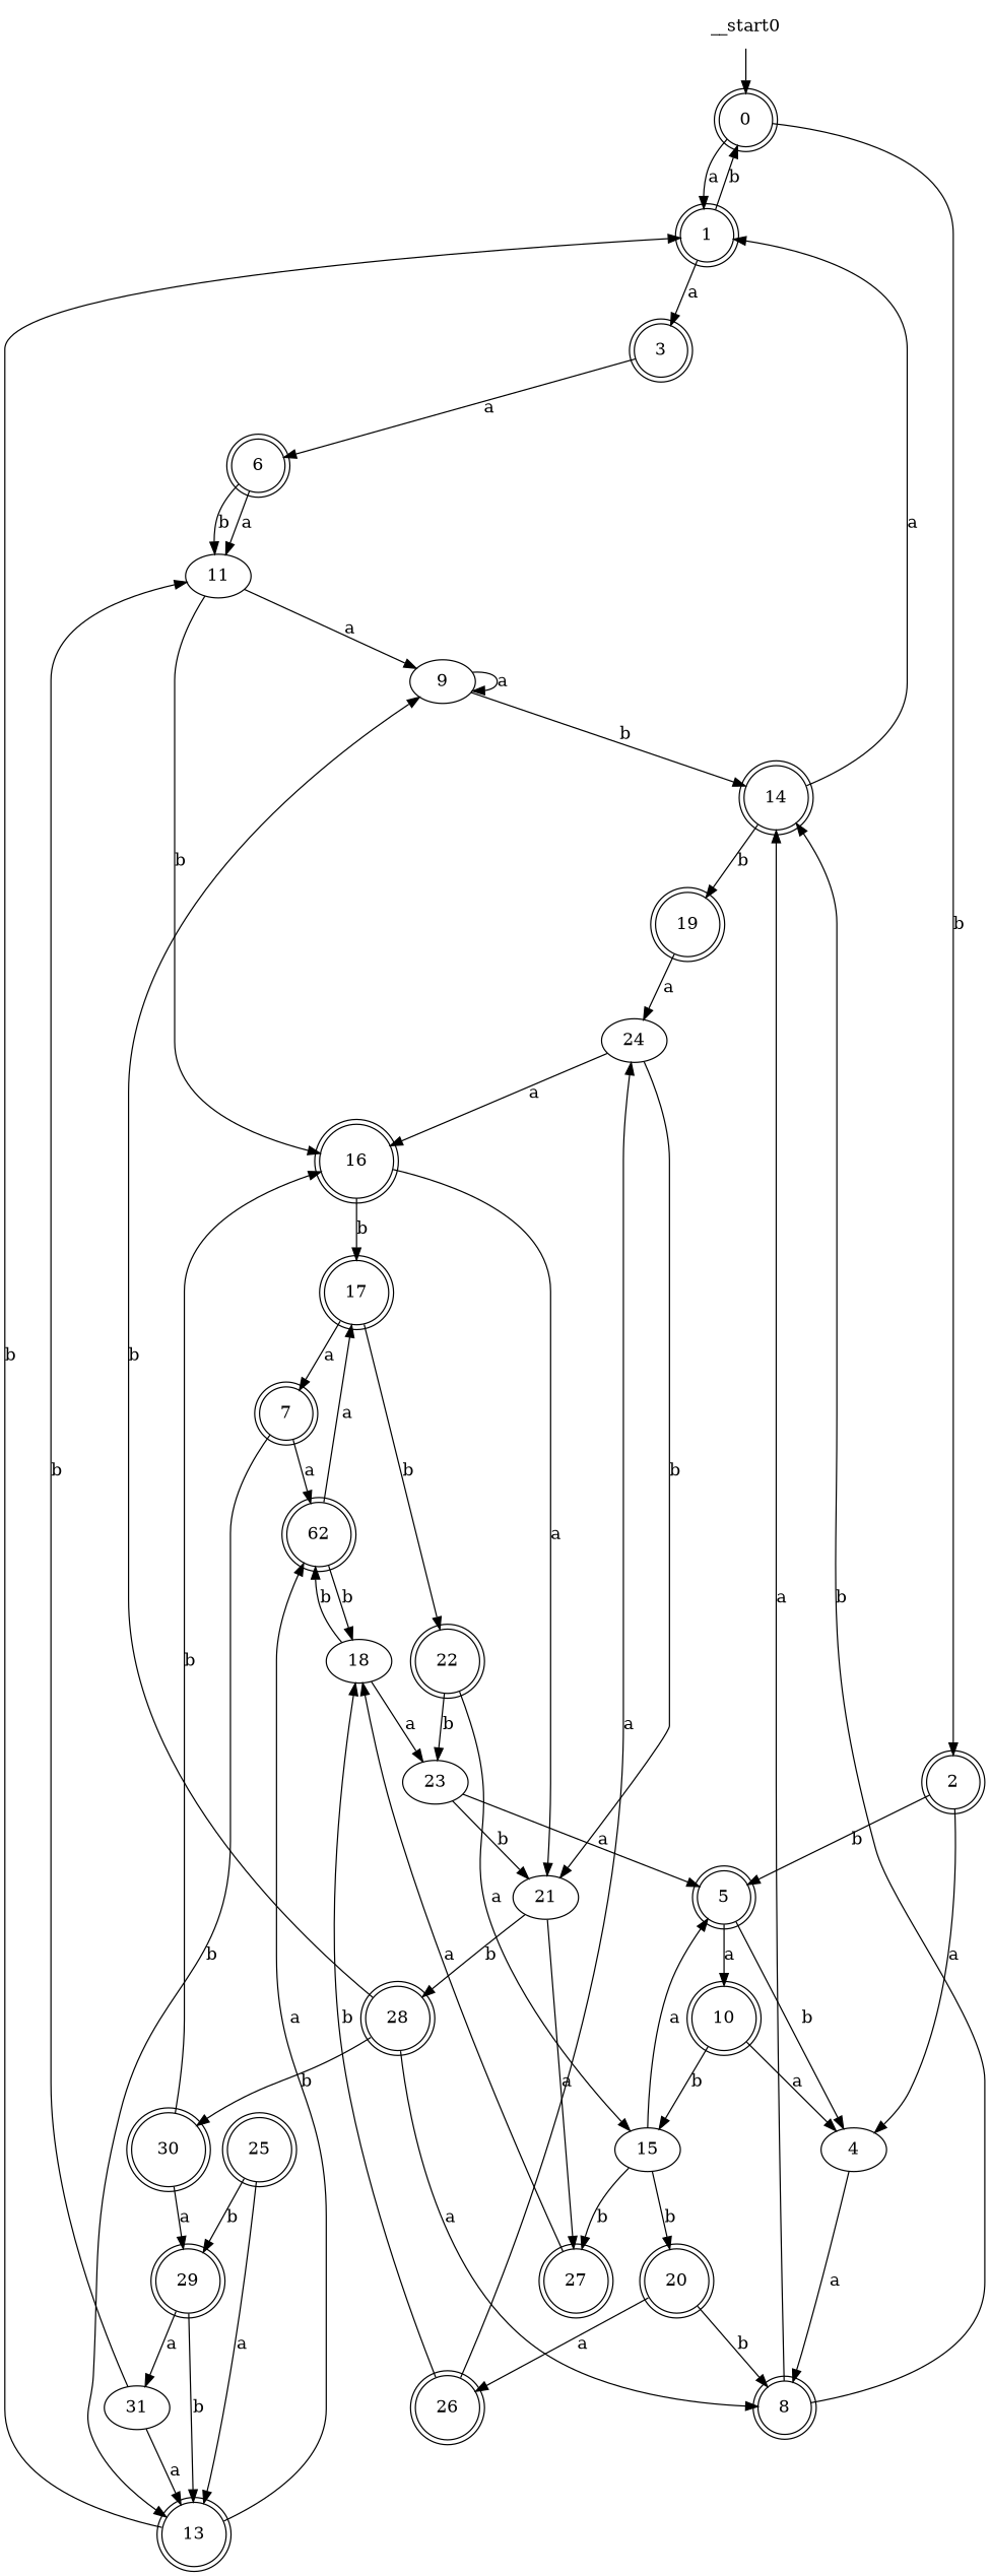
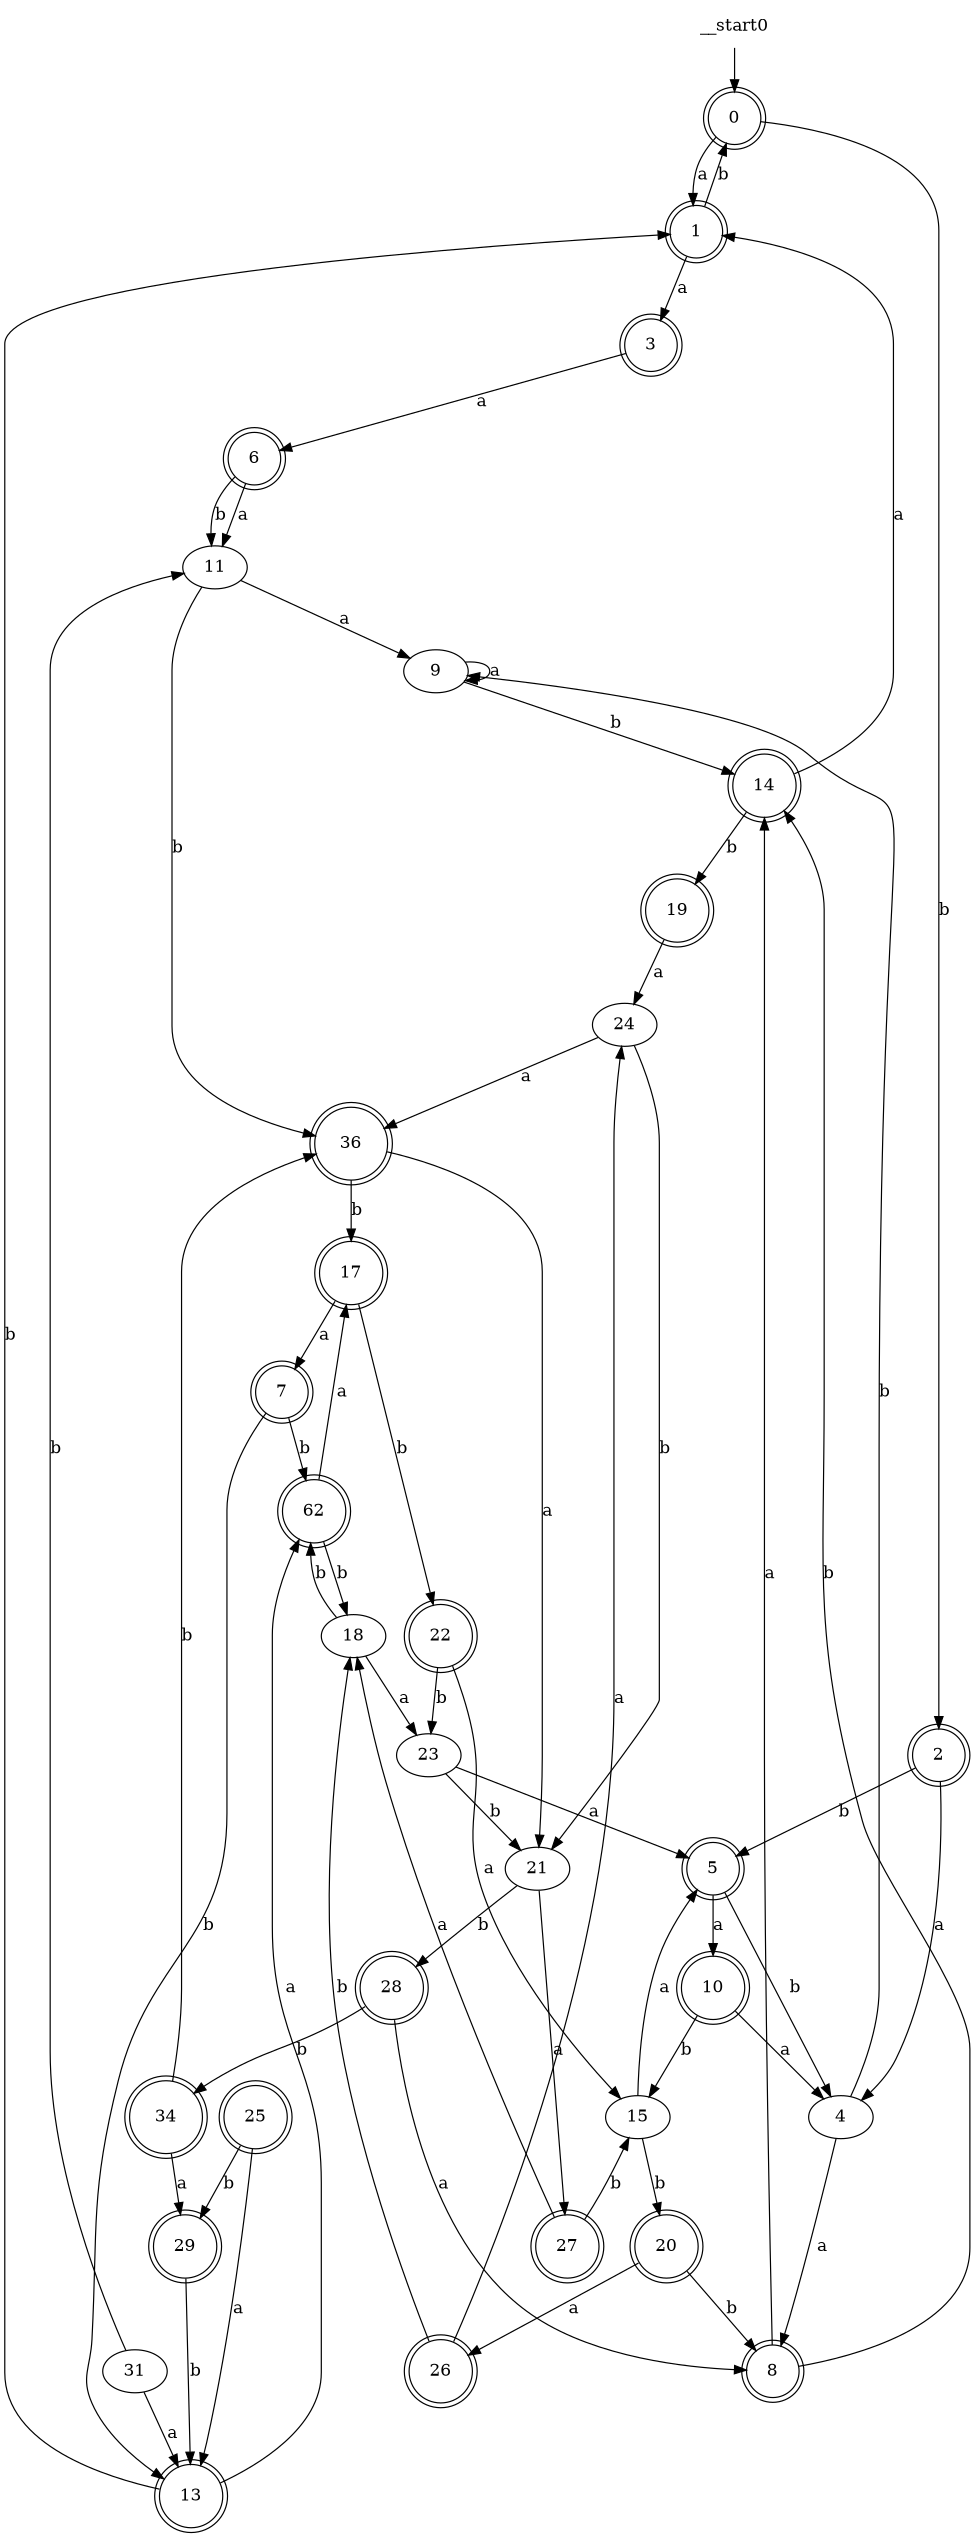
  digraph {
    node [shape=doublecircle]
    __start0 [shape=none]
    0
    1
    2
    3
    4 [shape=""]
    5
    6
    8
    9 [shape=""]
    10
    11 [shape=""]
    n13 [label=62]
    7
    13
    14
    15 [shape=""]
-   16
+   16 [label=36]
    17
    18 [shape=""]
    19
    20
    21 [shape=""]
    22
    23 [shape=""]
    24 [shape=""]
    26
    27
    28
    25
    29
-   30
+   30 [label=34]
    31 [shape=""]
    __start0 -> 0
    0 -> 1 [label=a]
    0 -> 2 [label=b]
    1 -> 0 [label=b]
    1 -> 3 [label=a]
    2 -> 4 [label=a]
    2 -> 5 [label=b]
    3 -> 6 [label=a]
    4 -> 8 [label=a]
-   28 -> 9 [label=b]
+   4 -> 9 [label=b]
    5 -> 4 [label=b]
    5 -> 10 [label=a]
    6 -> 11 [label=a]
    6 -> 11 [label=b]
    8 -> 14 [label=a]
    8 -> 14 [label=b]
    9 -> 9 [label=a]
    9 -> 14 [label=b]
    10 -> 4 [label=a]
    10 -> 15 [label=b]
    11 -> 9 [label=a]
    11 -> 16 [label=b]
    n13 -> 17 [label=a]
    n13 -> 18 [label=b]
-   7 -> n13 [label=a]
+   7 -> n13 [label=b]
    7 -> 13 [label=b]
    13 -> 1 [label=b]
    13 -> n13 [label=a]
    14 -> 1 [label=a]
    14 -> 19 [label=b]
    15 -> 5 [label=a]
    15 -> 20 [label=b]
    16 -> 17 [label=b]
    16 -> 21 [label=a]
    17 -> 7 [label=a]
    17 -> 22 [label=b]
    18 -> n13 [label=b]
    18 -> 23 [label=a]
    19 -> 24 [label=a]
    20 -> 8 [label=b]
    20 -> 26 [label=a]
    21 -> 27 [label=a]
    21 -> 28 [label=b]
    22 -> 15 [label=a]
    22 -> 23 [label=b]
    23 -> 5 [label=a]
    23 -> 21 [label=b]
    24 -> 16 [label=a]
    24 -> 21 [label=b]
    26 -> 18 [label=b]
    26 -> 24 [label=a]
-   15 -> 27 [label=b]
+   27 -> 15 [label=b]
    27 -> 18 [label=a]
    28 -> 8 [label=a]
    28 -> 30 [label=b]
    25 -> 13 [label=a]
    25 -> 29 [label=b]
    29 -> 13 [label=b]
-   29 -> 31 [label=a]
    30 -> 16 [label=b]
    30 -> 29 [label=a]
    31 -> 11 [label=b]
    31 -> 13 [label=a]
  }
